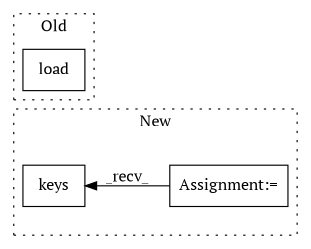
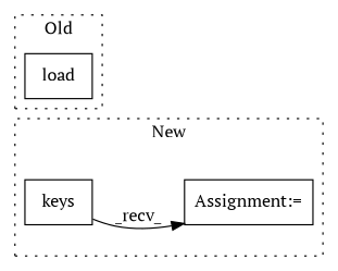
  digraph {
    rankdir=LR
    fontname="PT Serif"
    node [a=32 shape=box fontname="PT Serif"]
    n1 [l=6 label=keys s=2535]
    n2 [a=7 l=1 label="Assignment:=" s=2131]
    n3 [l="5,1" label=load s="1470,1484"]
    subgraph cluster_1 {
      label=New
      style=dotted
      n1
      n2
    }
    subgraph cluster_2 {
      label=Old
      style=dotted
      n3
    }
-   n2 -> n1 [label=_recv_ fontname="PT Serif"]
+   n1 -> n2 [label=_recv_ fontname="PT Serif"]
  }
